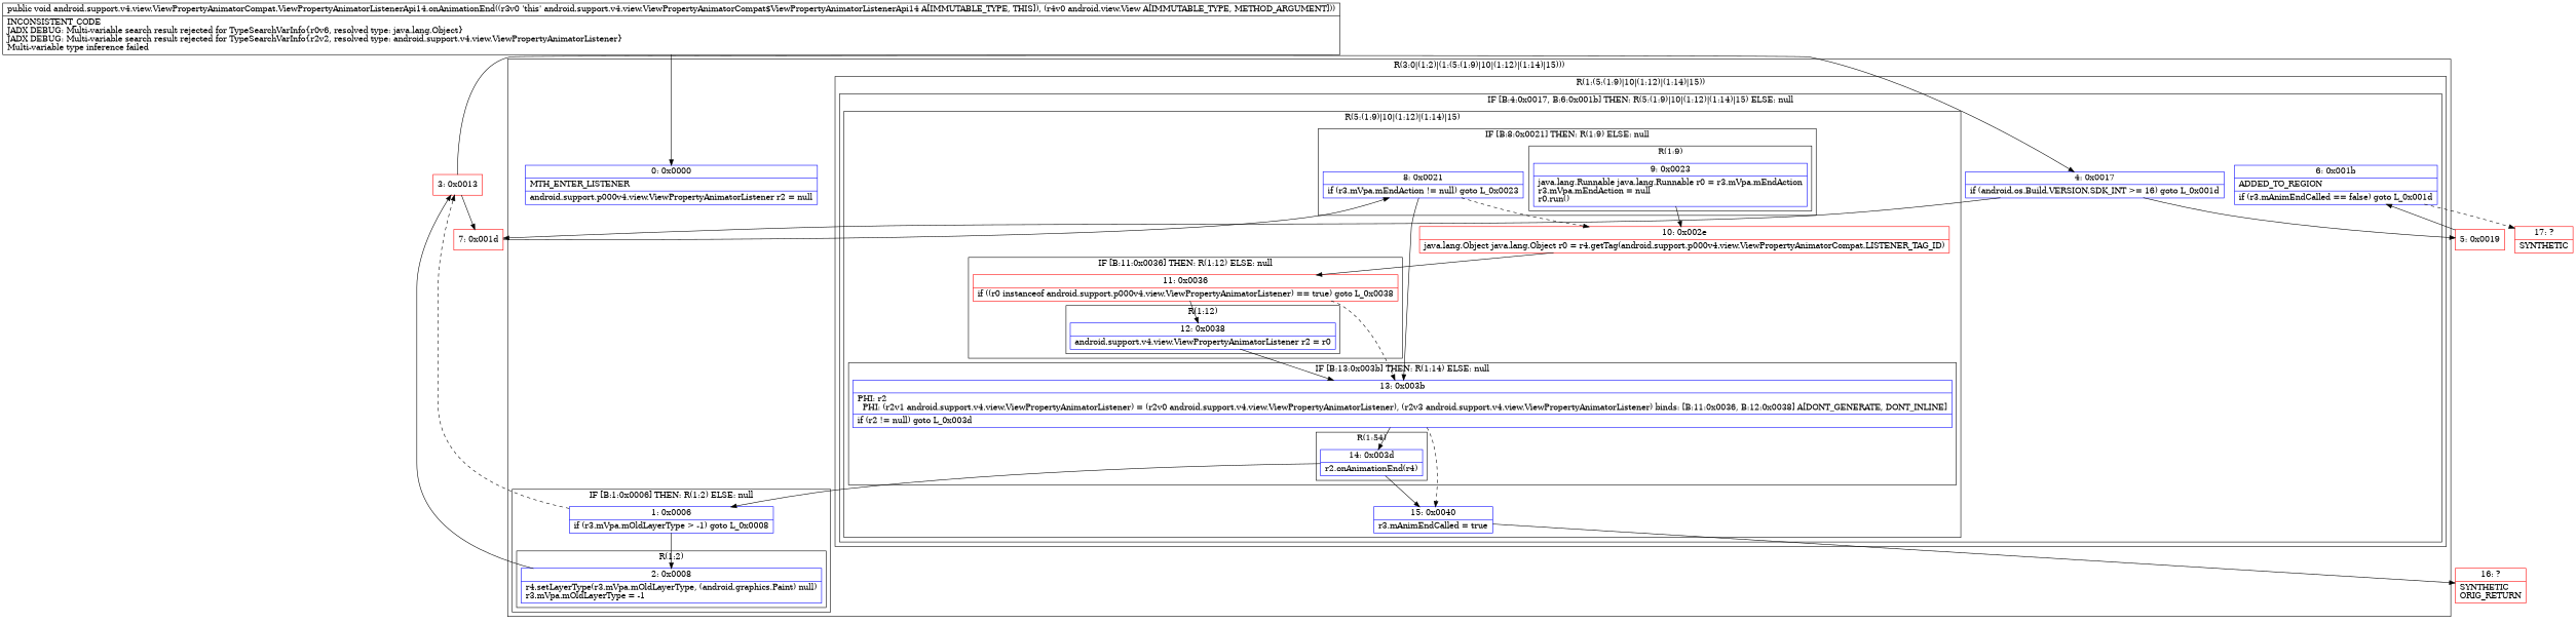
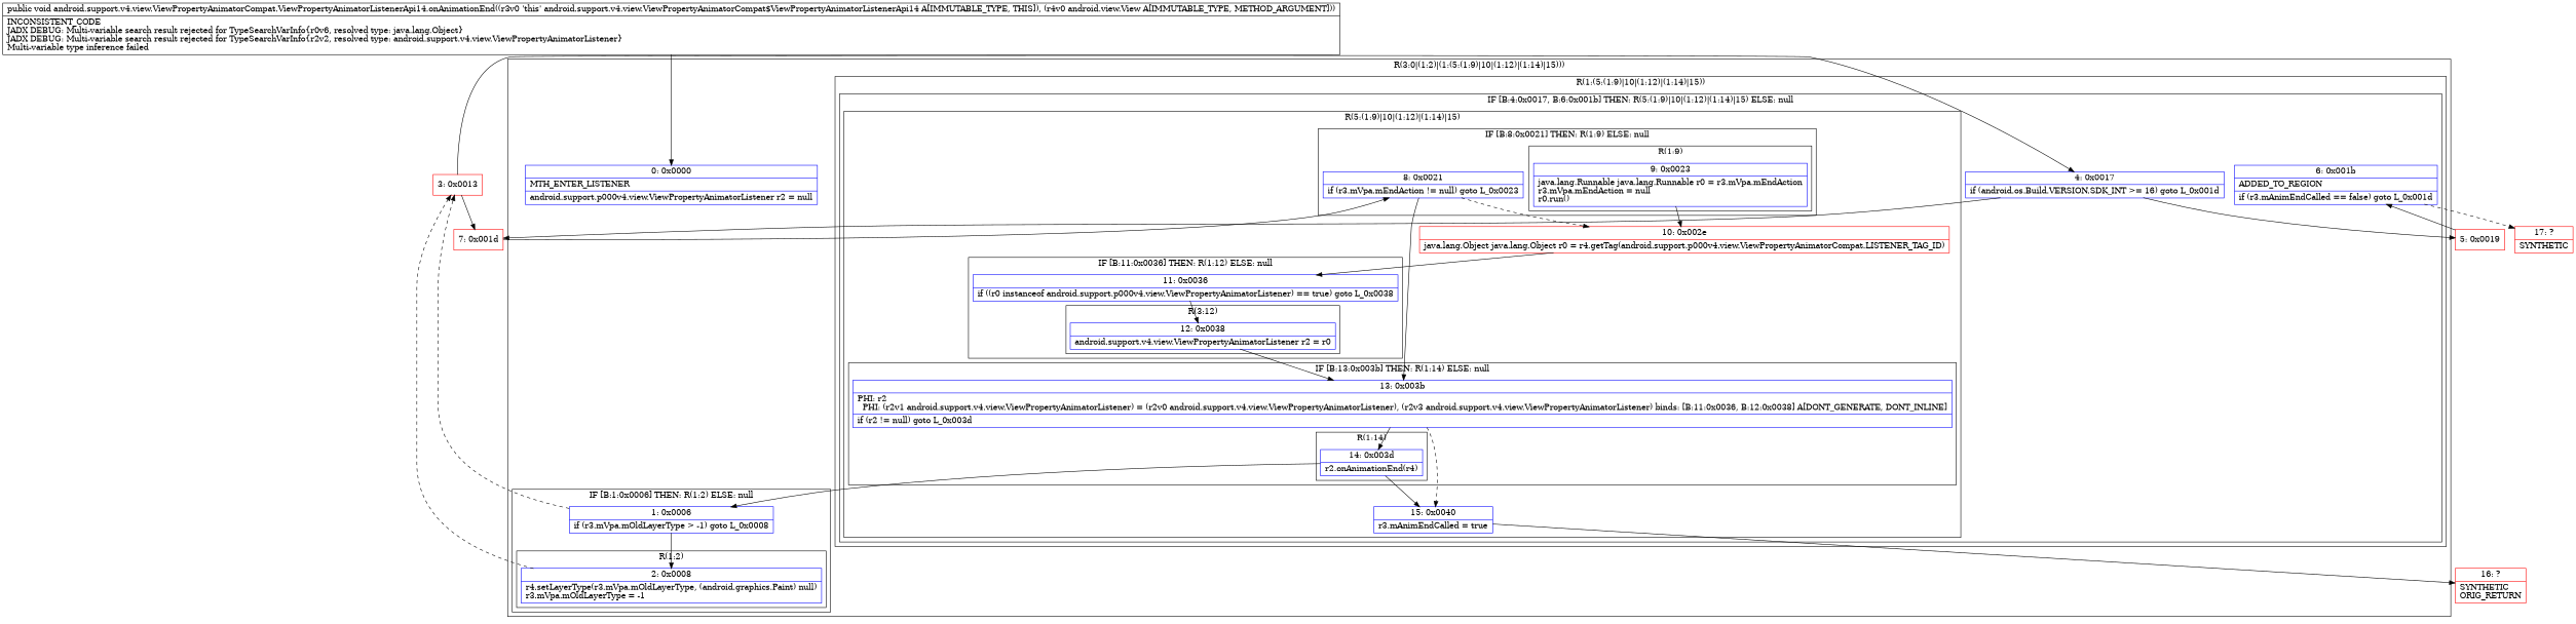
  digraph {
    node [color=blue shape=record]
    n1 [label="{2\:\ 0x0008|r4.setLayerType(r3.mVpa.mOldLayerType, (android.graphics.Paint) null)\lr3.mVpa.mOldLayerType = \-1\l}"]
    n2 [label="{1\:\ 0x0006|if (r3.mVpa.mOldLayerType \> \-1) goto L_0x0008\l}"]
    n3 [label="{9\:\ 0x0023|java.lang.Runnable java.lang.Runnable r0 = r3.mVpa.mEndAction\lr3.mVpa.mEndAction = null\lr0.run()\l}"]
    n4 [label="{8\:\ 0x0021|if (r3.mVpa.mEndAction != null) goto L_0x0023\l}"]
    n5 [label="{12\:\ 0x0038|android.support.v4.view.ViewPropertyAnimatorListener r2 = r0\l}"]
-   n6 [color=red label="{11\:\ 0x0036|if ((r0 instanceof android.support.p000v4.view.ViewPropertyAnimatorListener) == true) goto L_0x0038\l}"]
+   n6 [label="{11\:\ 0x0036|if ((r0 instanceof android.support.p000v4.view.ViewPropertyAnimatorListener) == true) goto L_0x0038\l}"]
    n7 [label="{14\:\ 0x003d|r2.onAnimationEnd(r4)\l}"]
    n8 [label="{13\:\ 0x003b|PHI: r2 \l  PHI: (r2v1 android.support.v4.view.ViewPropertyAnimatorListener) = (r2v0 android.support.v4.view.ViewPropertyAnimatorListener), (r2v3 android.support.v4.view.ViewPropertyAnimatorListener) binds: [B:11:0x0036, B:12:0x0038] A[DONT_GENERATE, DONT_INLINE]\l|if (r2 != null) goto L_0x003d\l}"]
    n9 [color=red label="{10\:\ 0x002e|java.lang.Object java.lang.Object r0 = r4.getTag(android.support.p000v4.view.ViewPropertyAnimatorCompat.LISTENER_TAG_ID)\l}"]
    n10 [label="{15\:\ 0x0040|r3.mAnimEndCalled = true\l}"]
    n11 [label="{4\:\ 0x0017|if (android.os.Build.VERSION.SDK_INT \>= 16) goto L_0x001d\l}"]
    n12 [label="{6\:\ 0x001b|ADDED_TO_REGION\l|if (r3.mAnimEndCalled == false) goto L_0x001d\l}"]
    n13 [label="{0\:\ 0x0000|MTH_ENTER_LISTENER\l|android.support.p000v4.view.ViewPropertyAnimatorListener r2 = null\l}"]
    n14 [color=red label="{3\:\ 0x0013}"]
    n15 [color=red label="{16\:\ ?|SYNTHETIC\lORIG_RETURN\l}"]
    n16 [color=red label="{5\:\ 0x0019}"]
    n17 [color=red label="{7\:\ 0x001d}"]
    n18 [color=red label="{17\:\ ?|SYNTHETIC\l}"]
    n19 [label="{public void android.support.v4.view.ViewPropertyAnimatorCompat.ViewPropertyAnimatorListenerApi14.onAnimationEnd((r3v0 'this' android.support.v4.view.ViewPropertyAnimatorCompat$ViewPropertyAnimatorListenerApi14 A[IMMUTABLE_TYPE, THIS]), (r4v0 android.view.View A[IMMUTABLE_TYPE, METHOD_ARGUMENT]))  | INCONSISTENT_CODE\lJADX DEBUG: Multi\-variable search result rejected for TypeSearchVarInfo\{r0v6, resolved type: java.lang.Object\}\lJADX DEBUG: Multi\-variable search result rejected for TypeSearchVarInfo\{r2v2, resolved type: android.support.v4.view.ViewPropertyAnimatorListener\}\lMulti\-variable type inference failed\l}" color=""]
    subgraph cluster_1 {
      label="R(3:0|(1:2)|(1:(5:(1:9)|10|(1:12)|(1:14)|15)))"
      n13
      subgraph cluster_2 {
        label="IF [B:1:0x0006] THEN: R(1:2) ELSE: null"
        n2
        subgraph cluster_3 {
          label="R(1:2)"
          n1
        }
      }
      subgraph cluster_4 {
        label="R(1:(5:(1:9)|10|(1:12)|(1:14)|15))"
        subgraph cluster_5 {
          label="IF [B:4:0x0017, B:6:0x001b] THEN: R(5:(1:9)|10|(1:12)|(1:14)|15) ELSE: null"
          n11
          n12
          subgraph cluster_6 {
            label="R(5:(1:9)|10|(1:12)|(1:14)|15)"
            n9
            n10
            subgraph cluster_7 {
              label="IF [B:8:0x0021] THEN: R(1:9) ELSE: null"
              n4
              subgraph cluster_8 {
                label="R(1:9)"
                n3
              }
            }
            subgraph cluster_9 {
              label="IF [B:11:0x0036] THEN: R(1:12) ELSE: null"
              n6
              subgraph cluster_10 {
-               label="R(1:12)"
+               label="R(3:12)"
                n5
              }
            }
            subgraph cluster_11 {
              label="IF [B:13:0x003b] THEN: R(1:14) ELSE: null"
              n8
              subgraph cluster_12 {
-               label="R(1:54)"
+               label="R(1:14)"
                n7
              }
            }
          }
        }
      }
    }
-   n1 -> n14
+   n1 -> n14 [style=dashed]
    n2 -> n1
    n2 -> n14 [style=dashed]
    n3 -> n9
    n4 -> n8
    n4 -> n9 [style=dashed]
    n5 -> n8
    n6 -> n5
-   n6 -> n8 [style=dashed]
    n7 -> n2
    n7 -> n10
    n8 -> n7
    n8 -> n10 [style=dashed]
    n9 -> n6
    n10 -> n15
    n11 -> n16 [style=solid]
    n11 -> n17
    n12 -> n18 [style=dashed]
    n14 -> n11
    n14 -> n17
    n16 -> n12
    n17 -> n4
    n19 -> n13
  }
